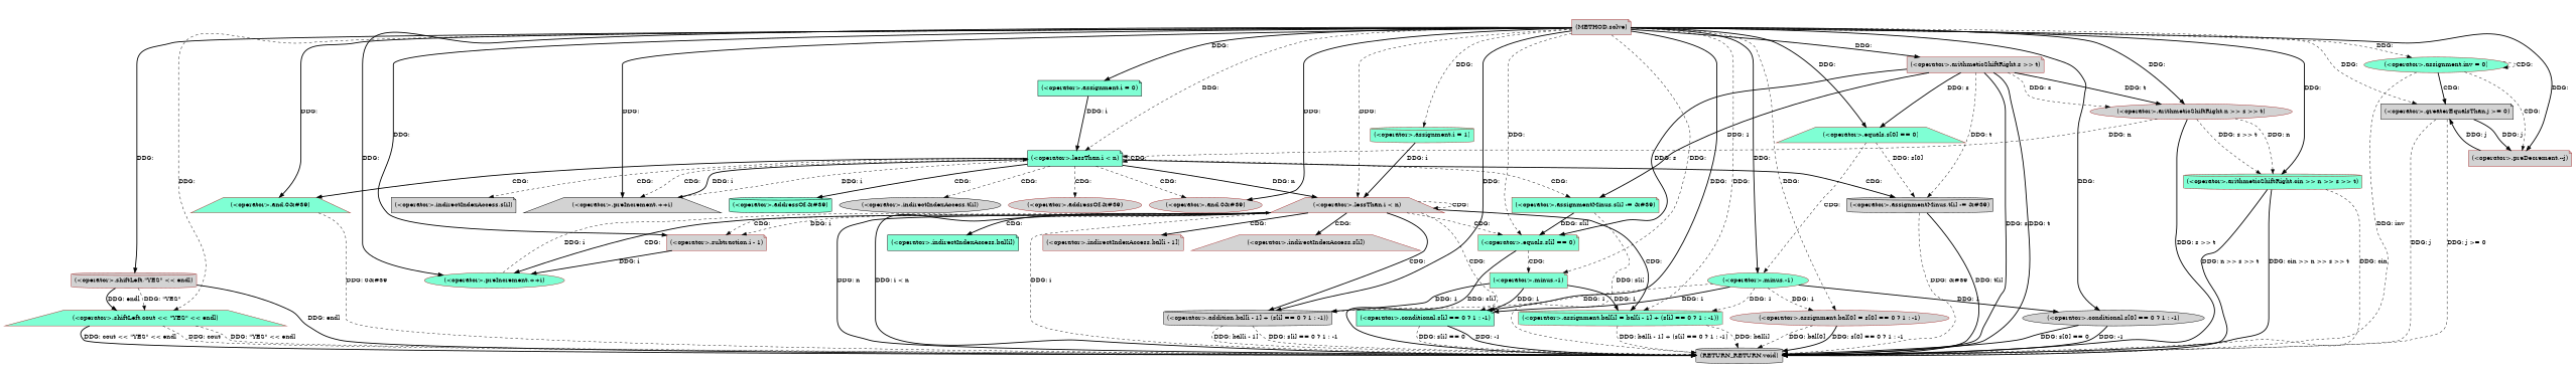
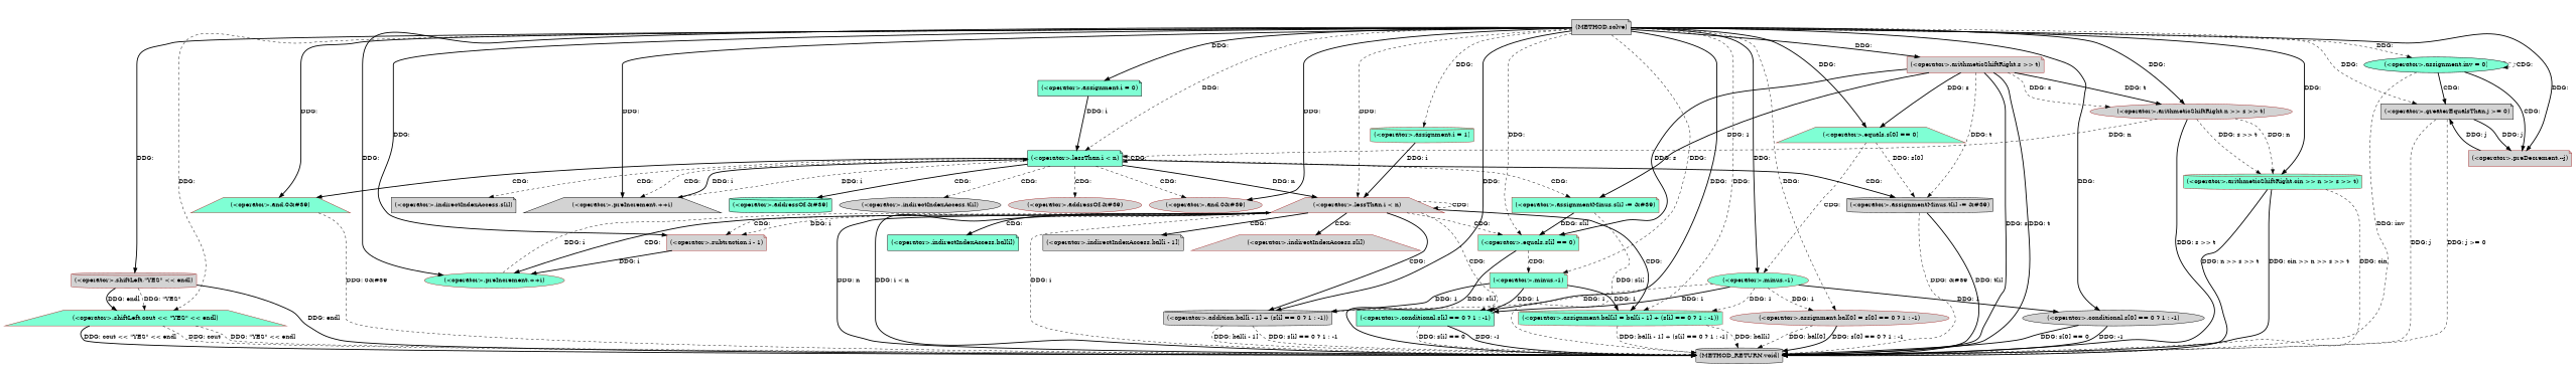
  digraph {
    node [color=brown fillcolor=lightgrey shape=note style=filled]
    edge [style=bold]
-   n1 [label="(METHOD,solve)"]
+   n1 [color=black label="(METHOD,solve)"]
    n2 [fillcolor=aquamarine label="(<operator>.arithmeticShiftRight,cin >> n >> s >> t)" shape=cylinder]
    n3 [label="(<operator>.assignment,bal[0] = s[0] == 0 ? 1 : -1)" shape=ellipse]
    n4 [fillcolor=aquamarine label="(<operator>.shiftLeft,cout << \"YES\" << endl)" shape=trapezium]
    n5 [color=black fillcolor=aquamarine label="(<operator>.assignment,i = 0)"]
    n6 [color=black fillcolor=aquamarine label="(<operator>.lessThan,i < n)"]
    n7 [color=black label="(<operator>.preIncrement,++i)" shape=trapezium]
    n8 [fillcolor=aquamarine label="(<operator>.assignment,i = 1)" shape=cylinder]
    n9 [label="(<operator>.lessThan,i < n)" shape=trapezium]
    n10 [fillcolor=aquamarine label="(<operator>.preIncrement,++i)" shape=ellipse]
-   n11 [fillcolor=aquamarine label="(<operator>.assignment,inv = 0)" shape=ellipse]
+   n11 [color=black fillcolor=aquamarine label="(<operator>.assignment,inv = 0)" shape=ellipse]
    n12 [color=black label="(<operator>.greaterEqualsThan,j >= 0)"]
    n13 [label="(<operator>.preDecrement,--j)"]
    n14 [label="(<operator>.arithmeticShiftRight,n >> s >> t)" shape=ellipse]
    n15 [label="(<operator>.and,0&#39)" shape=ellipse]
    n16 [fillcolor=aquamarine label="(<operator>.and,0&#39)" shape=trapezium]
    n17 [color=black label="(<operator>.conditional,s[0] == 0 ? 1 : -1)" shape=ellipse]
    n18 [fillcolor=aquamarine label="(<operator>.assignment,bal[i] = bal[i - 1] + (s[i] == 0 ? 1 : -1))" shape=cylinder]
    n19 [label="(<operator>.shiftLeft,\"YES\" << endl)" shape=cylinder]
    n20 [label="(<operator>.arithmeticShiftRight,s >> t)"]
    n21 [fillcolor=aquamarine label="(<operator>.equals,s[0] == 0)" shape=trapezium]
    n22 [fillcolor=aquamarine label="(<operator>.minus,-1)" shape=ellipse]
    n23 [color=black label="(<operator>.addition,bal[i - 1] + (s[i] == 0 ? 1 : -1))" shape=cylinder]
    n24 [color=black fillcolor=aquamarine label="(<operator>.conditional,s[i] == 0 ? 1 : -1)"]
    n25 [label="(<operator>.subtraction,i - 1)"]
    n26 [fillcolor=aquamarine label="(<operator>.equals,s[i] == 0)"]
    n27 [fillcolor=aquamarine label="(<operator>.minus,-1)"]
-   n28 [color=black label="(RETURN_RETURN,void)" shape=cylinder]
+   n28 [color=black label="(METHOD_RETURN,void)" shape=cylinder]
    n29 [fillcolor=aquamarine label="(<operator>.assignmentMinus,s[i] -= &#39)"]
    n30 [color=black label="(<operator>.assignmentMinus,t[i] -= &#39)" shape=cylinder]
    n31 [color=black label="(<operator>.indirectIndexAccess,s[i])"]
    n32 [color=black fillcolor=aquamarine label="(<operator>.addressOf,&#39)" shape=cylinder]
    n33 [color=black label="(<operator>.indirectIndexAccess,t[i])" shape=ellipse]
    n34 [label="(<operator>.addressOf,&#39)" shape=ellipse]
    n35 [color=black fillcolor=aquamarine label="(<operator>.indirectIndexAccess,bal[i])"]
-   n36 [label="(<operator>.indirectIndexAccess,bal[i - 1])"]
+   n36 [color=black label="(<operator>.indirectIndexAccess,bal[i - 1])"]
    n37 [label="(<operator>.indirectIndexAccess,s[i])" shape=trapezium]
    n1 -> n2 [label="DDG: "]
    n1 -> n3 [label="DDG: " style=dashed]
    n1 -> n4 [label="DDG: " style=dashed]
    n1 -> n5 [label="DDG: "]
    n1 -> n6 [label="DDG: " style=dashed]
    n1 -> n7 [label="DDG: "]
    n1 -> n8 [label="DDG: " style=dashed]
    n1 -> n9 [label="DDG: " style=dashed]
    n1 -> n10 [label="DDG: "]
    n1 -> n11 [label="DDG: " style=dashed]
    n1 -> n12 [label="DDG: " style=dashed]
    n1 -> n13 [label="DDG: "]
    n1 -> n14 [label="DDG: "]
    n1 -> n15 [label="DDG: "]
    n1 -> n16 [label="DDG: "]
    n1 -> n17 [label="DDG: "]
    n1 -> n18 [label="DDG: " style=dashed]
    n1 -> n19 [label="DDG: "]
    n1 -> n20 [label="DDG: "]
    n1 -> n21 [label="DDG: "]
    n1 -> n22 [label="DDG: "]
    n1 -> n23 [label="DDG: "]
    n1 -> n24 [label="DDG: "]
    n1 -> n25 [label="DDG: "]
    n1 -> n26 [label="DDG: " style=dashed]
    n1 -> n27 [label="DDG: " style=dashed]
    n2 -> n28 [label="DDG: n >> s >> t"]
    n2 -> n28 [label="DDG: cin >> n >> s >> t"]
    n2 -> n28 [label="DDG: cin" style=dashed]
    n3 -> n28 [label="DDG: bal[0]" style=dashed]
    n3 -> n28 [label="DDG: s[0] == 0 ? 1 : -1"]
    n4 -> n28 [label="DDG: cout" style=dashed]
    n4 -> n28 [label="DDG: \"YES\" << endl" style=dashed]
    n4 -> n28 [label="DDG: cout << \"YES\" << endl"]
    n5 -> n6 [label="DDG: i"]
    n6 -> n6 [label="CDG: " style=dashed]
    n6 -> n7 [label="DDG: i" style=dashed]
    n6 -> n7 [label="CDG: " style=dashed]
    n6 -> n9 [label="DDG: n"]
    n6 -> n15 [label="CDG: " style=dashed]
    n6 -> n16 [label="CDG: "]
    n6 -> n29 [label="CDG: " style=dashed]
    n6 -> n30 [label="CDG: "]
    n6 -> n31 [label="CDG: " style=dashed]
    n6 -> n32 [label="CDG: "]
    n6 -> n33 [label="CDG: " style=dashed]
    n6 -> n34 [label="CDG: " style=dashed]
    n7 -> n6 [label="DDG: i"]
    n8 -> n9 [label="DDG: i"]
    n9 -> n9 [label="CDG: " style=dashed]
    n9 -> n10 [label="CDG: "]
    n9 -> n18 [label="CDG: "]
    n9 -> n23 [label="CDG: "]
    n9 -> n24 [label="CDG: " style=dashed]
    n9 -> n25 [label="DDG: i" style=dashed]
    n9 -> n25 [label="CDG: " style=dashed]
    n9 -> n26 [label="CDG: " style=dashed]
    n9 -> n28 [label="DDG: i" style=dashed]
    n9 -> n28 [label="DDG: n"]
    n9 -> n28 [label="DDG: i < n"]
    n9 -> n35 [label="CDG: "]
    n9 -> n36 [label="CDG: "]
    n9 -> n37 [label="CDG: "]
    n10 -> n9 [label="DDG: i" style=dashed]
    n11 -> n11 [label="CDG: " style=dashed]
    n11 -> n12 [label="CDG: "]
-   n11 -> n13 [label="CDG: " style=dashed]
+   n11 -> n13 [label="CDG: "]
    n11 -> n28 [label="DDG: inv" style=dashed]
    n12 -> n13 [label="DDG: j"]
    n12 -> n28 [label="DDG: j" style=dashed]
    n12 -> n28 [label="DDG: j >= 0" style=dashed]
    n13 -> n12 [label="DDG: j"]
    n14 -> n2 [label="DDG: s >> t" style=dashed]
    n14 -> n2 [label="DDG: n" style=dashed]
    n14 -> n6 [label="DDG: n" style=dashed]
    n14 -> n28 [label="DDG: s >> t"]
    n16 -> n28 [label="DDG: 0&#39" style=dashed]
    n17 -> n28 [label="DDG: s[0] == 0"]
    n17 -> n28 [label="DDG: -1"]
    n18 -> n28 [label="DDG: bal[i]" style=dashed]
    n18 -> n28 [label="DDG: bal[i - 1] + (s[i] == 0 ? 1 : -1)" style=dashed]
    n19 -> n4 [label="DDG: \"YES\"" style=dashed]
    n19 -> n4 [label="DDG: endl"]
    n19 -> n28 [label="DDG: endl"]
    n20 -> n14 [label="DDG: t"]
    n20 -> n14 [label="DDG: s" style=dashed]
    n20 -> n21 [label="DDG: s"]
    n20 -> n26 [label="DDG: s"]
    n20 -> n28 [label="DDG: s"]
    n20 -> n28 [label="DDG: t"]
    n20 -> n29 [label="DDG: 1"]
    n20 -> n30 [label="DDG: t" style=dashed]
    n21 -> n22 [label="CDG: " style=dashed]
    n21 -> n30 [label="DDG: s[0]" style=dashed]
    n22 -> n3 [label="DDG: 1" style=dashed]
    n22 -> n17 [label="DDG: 1"]
    n22 -> n18 [label="DDG: 1" style=dashed]
    n22 -> n23 [label="DDG: 1" style=dashed]
    n22 -> n24 [label="DDG: 1"]
    n23 -> n28 [label="DDG: bal[i - 1]" style=dashed]
    n23 -> n28 [label="DDG: s[i] == 0 ? 1 : -1" style=dashed]
    n24 -> n28 [label="DDG: s[i] == 0" style=dashed]
    n24 -> n28 [label="DDG: -1"]
    n25 -> n10 [label="DDG: i"]
    n26 -> n27 [label="CDG: " style=dashed]
    n26 -> n28 [label="DDG: s[i]"]
    n27 -> n18 [label="DDG: 1"]
    n27 -> n23 [label="DDG: 1"]
    n27 -> n24 [label="DDG: 1"]
    n29 -> n26 [label="DDG: s[i]"]
    n29 -> n28 [label="DDG: s[i]" style=dashed]
    n30 -> n28 [label="DDG: t[i]"]
    n30 -> n28 [label="DDG: &#39" style=dashed]
  }
